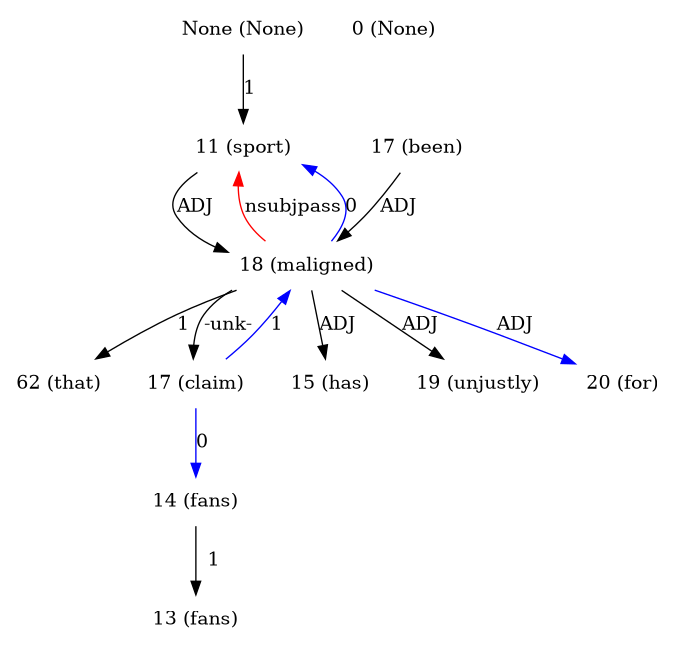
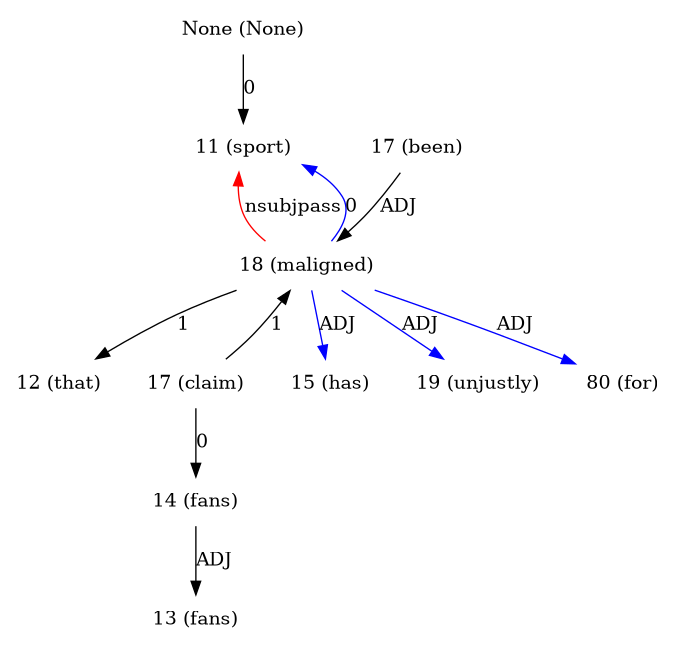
  digraph {
    node [shape=plaintext]
    edge [dir=forward]
    n1 [label="None (None)"]
    n2 [label="11 (sport)"]
    n3 [label="18 (maligned)"]
-   n4 [label="62 (that)"]
+   n4 [label="12 (that)"]
    n5 [label="17 (claim)"]
    n6 [label="15 (has)"]
    n7 [label="19 (unjustly)"]
-   n8 [label="20 (for)"]
-   n9 [label="0 (None)"]
+   n8 [label="80 (for)"]
    n10 [label="14 (fans)"]
    n11 [label="17 (been)"]
    n12 [label="13 (fans)"]
-   n1 -> n2 [label=1]
-   n2 -> n3 [label=ADJ]
+   n1 -> n2 [label=0]
    n3 -> n2 [color=red label=nsubjpass]
    n3 -> n2 [color=blue label=0]
    n3 -> n4 [label=1]
-   n3 -> n5 [label="-unk-"]
-   n3 -> n6 [label=ADJ]
-   n3 -> n7 [label=ADJ]
+   n3 -> n6 [label=ADJ color=blue]
+   n3 -> n7 [label=ADJ color=blue]
    n3 -> n8 [color=blue label=ADJ]
-   n5 -> n3 [color=blue label=1]
-   n5 -> n10 [label=0 color=blue]
-   n10 -> n12 [label=1]
+   n5 -> n3 [color=black label=1]
+   n5 -> n10 [label=0]
+   n10 -> n12 [label=ADJ]
    n11 -> n3 [label=ADJ]
  }
